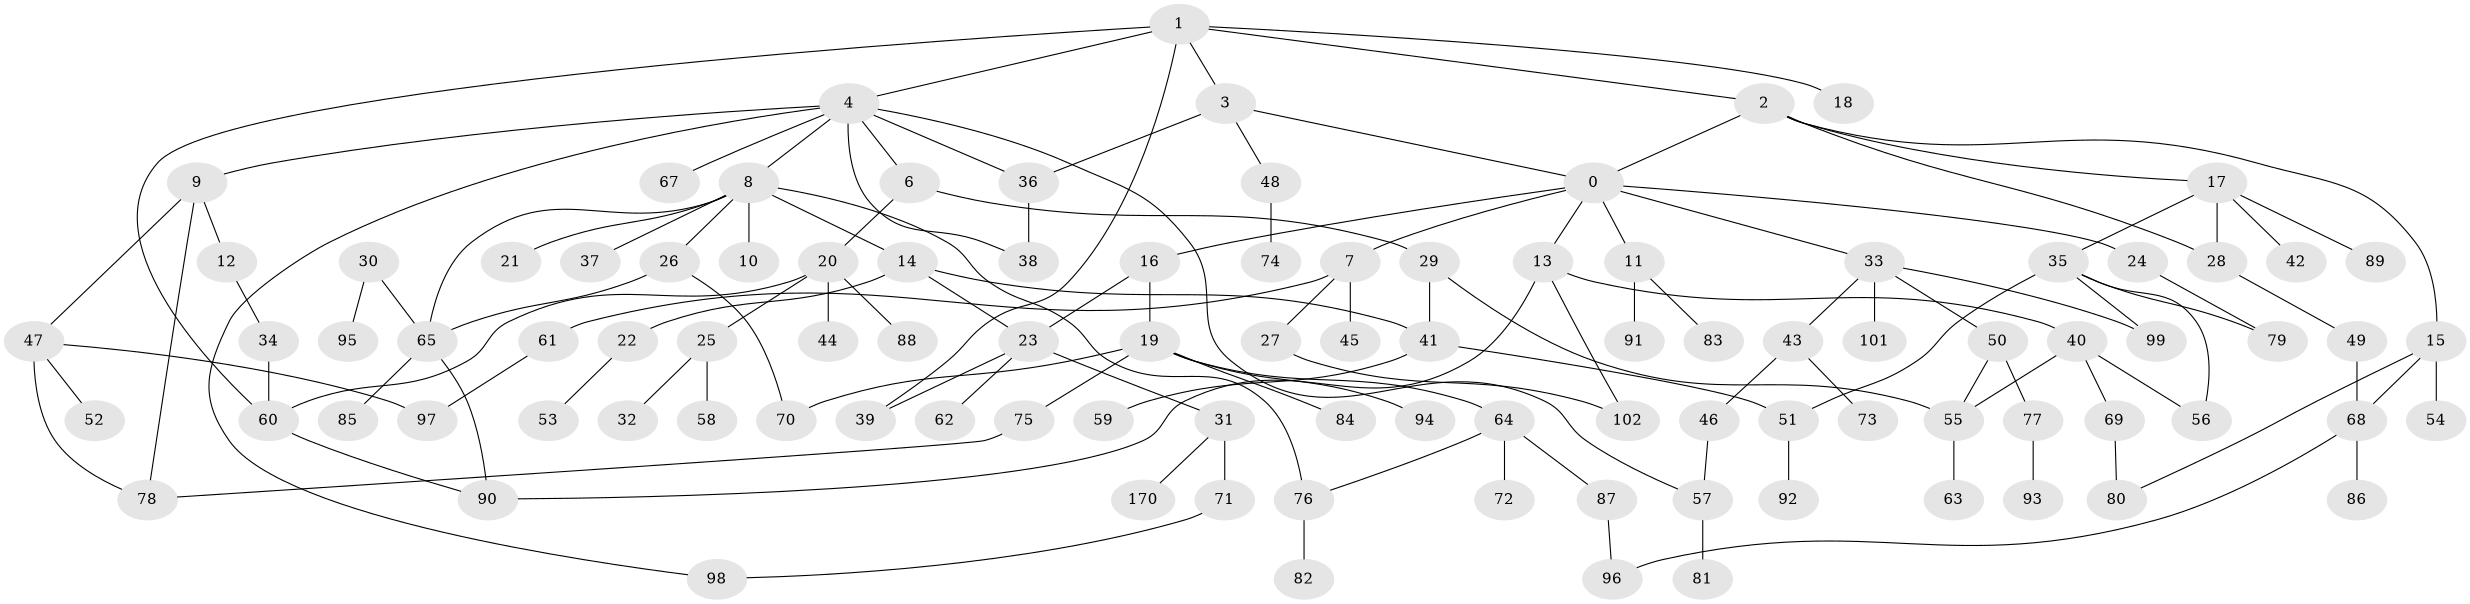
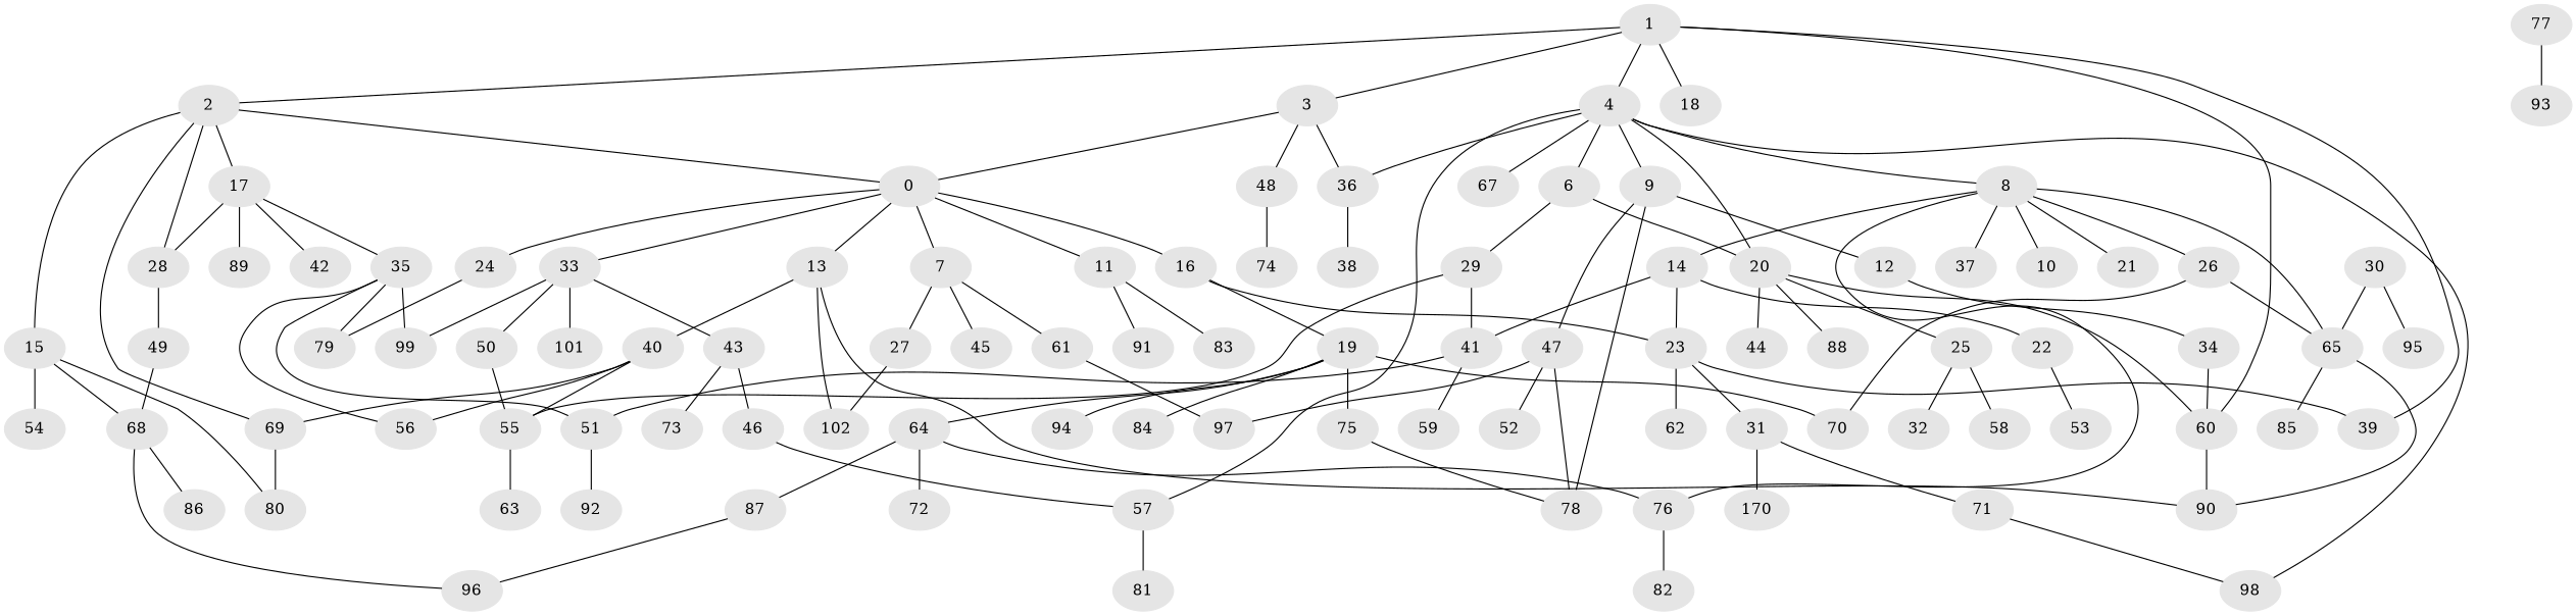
  graph {
    node [color=gray90 style=filled]
    1
    2
    3
    4
    18
    39
    60
    n8 [label=0]
    15
    17
    28
    69
    36
    48
    6
    8
    9
    38
    57
    67
    98
    90
    7
    11
    13
    16
    24
    33
    54
    68
    80
    35
    42
    89
    49
    74
    20
    29
    10
    14
    21
    26
    37
    76
    65
    12
    47
    78
    81
    27
    45
    61
    83
    91
    40
    102
    23
    19
    79
    43
    50
    99
    101
    25
    44
    88
    41
    55
    97
    22
    70
    30
    95
    82
    34
    52
    56
    53
    31
    62
    51
    59
    86
    96
    64
    75
    84
    94
    72
    87
    32
    58
    71
    n94 [label=170]
    85
    63
    46
    73
    77
    92
    93
    1 -- 2
    1 -- 3
    1 -- 4
    1 -- 18
    1 -- 39
    1 -- 60
    2 -- n8
    2 -- 15
    2 -- 17
    2 -- 28
+   2 -- 69
    3 -- n8
    3 -- 36
    3 -- 48
    4 -- 36
    4 -- 6
    4 -- 8
    4 -- 9
-   4 -- 38
+   4 -- 20
    4 -- 57
    4 -- 67
    4 -- 98
    60 -- 90
    n8 -- 7
    n8 -- 11
    n8 -- 13
    n8 -- 16
    n8 -- 24
    n8 -- 33
    15 -- 54
    15 -- 68
    15 -- 80
    17 -- 28
    17 -- 35
    17 -- 42
    17 -- 89
    28 -- 49
    69 -- 80
    36 -- 38
    48 -- 74
    6 -- 20
    6 -- 29
    8 -- 10
    8 -- 14
    8 -- 21
    8 -- 26
    8 -- 37
    8 -- 76
    8 -- 65
    9 -- 12
    9 -- 47
    9 -- 78
    57 -- 81
    7 -- 27
    7 -- 45
    7 -- 61
    11 -- 83
    11 -- 91
    13 -- 90
    13 -- 40
    13 -- 102
    16 -- 23
    16 -- 19
    24 -- 79
    33 -- 43
    33 -- 50
    33 -- 99
    33 -- 101
    68 -- 86
    68 -- 96
    35 -- 79
    35 -- 99
    35 -- 56
    35 -- 51
    49 -- 68
    20 -- 60
    20 -- 25
    20 -- 44
    20 -- 88
    29 -- 41
    29 -- 55
    14 -- 23
    14 -- 41
    14 -- 22
    26 -- 65
    26 -- 70
    76 -- 82
    65 -- 90
    65 -- 85
    12 -- 34
    47 -- 78
    47 -- 97
    47 -- 52
    27 -- 102
    61 -- 97
    40 -- 69
    40 -- 55
    40 -- 56
    23 -- 39
    23 -- 31
    23 -- 62
    19 -- 70
    19 -- 64
    19 -- 75
    19 -- 84
    19 -- 94
    43 -- 46
    43 -- 73
    50 -- 55
-   50 -- 77
    25 -- 32
    25 -- 58
    41 -- 51
    41 -- 59
    55 -- 63
    22 -- 53
    30 -- 65
    30 -- 95
    34 -- 60
    31 -- 71
    31 -- n94
    51 -- 92
    64 -- 76
    64 -- 72
    64 -- 87
    75 -- 78
    87 -- 96
    71 -- 98
    46 -- 57
    77 -- 93
  }
